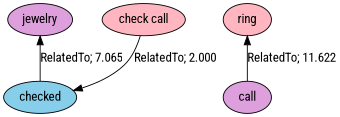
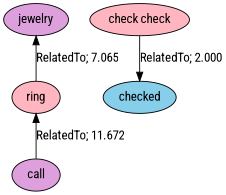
  digraph {
    fontname="Roboto Condensed"
    node [fillcolor=plum fontname="Roboto Condensed" style=filled]
    edge [dir=back fontname="Roboto Condensed"]
    n1 [label=jewelry]
    n2 [fillcolor=lightpink label=ring]
    n3 [label=call]
-   n4 [fillcolor=lightpink label="check call"]
+   n4 [fillcolor=lightpink label="check check"]
    n5 [fillcolor=skyblue label=checked]
-   n1 -> n5 [label="RelatedTo; 7.065" weight=7.065]
-   n2 -> n3 [label="RelatedTo; 11.622" weight=11.622]
+   n1 -> n2 [label="RelatedTo; 7.065" weight=7.065]
+   n2 -> n3 [label="RelatedTo; 11.672" weight=11.622]
    n4 -> n5 [dir=forward label="RelatedTo; 2.000" weight=1.000]
  }
